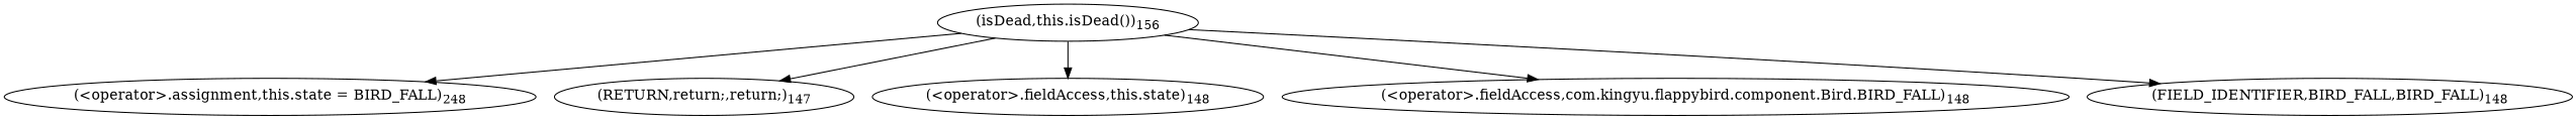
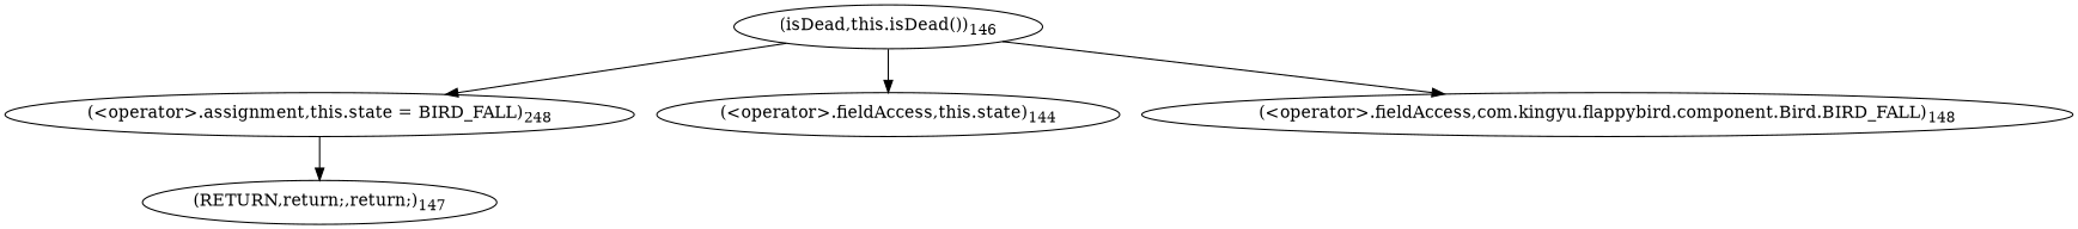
  digraph {
    n1 [label=<(&lt;operator&gt;.assignment,this.state = BIRD_FALL)<SUB>248</SUB>>]
-   n2 [label=<(isDead,this.isDead())<SUB>156</SUB>>]
+   n2 [label=<(isDead,this.isDead())<SUB>146</SUB>>]
    n3 [label=<(RETURN,return;,return;)<SUB>147</SUB>>]
-   n4 [label=<(&lt;operator&gt;.fieldAccess,this.state)<SUB>148</SUB>>]
+   n4 [label=<(&lt;operator&gt;.fieldAccess,this.state)<SUB>144</SUB>>]
    n5 [label=<(&lt;operator&gt;.fieldAccess,com.kingyu.flappybird.component.Bird.BIRD_FALL)<SUB>148</SUB>>]
-   n6 [label=<(FIELD_IDENTIFIER,BIRD_FALL,BIRD_FALL)<SUB>148</SUB>>]
    n2 -> n1
-   n2 -> n3
+   n1 -> n3
    n2 -> n4
    n2 -> n5
-   n2 -> n6
  }
